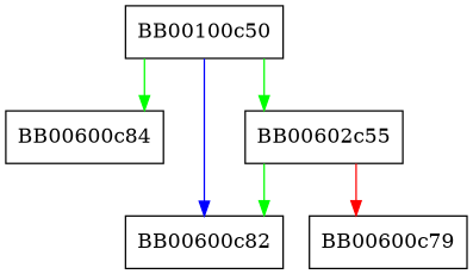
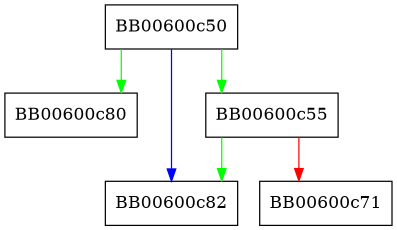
  digraph {
    splines=ortho
    node [shape=box]
    edge [color=green]
-   BB00600c50 [label=BB00100c50]
-   BB00600c80 [label=BB00600c84]
-   BB00600c55 [label=BB00602c55]
+   BB00600c50
+   BB00600c80
+   BB00600c55
    BB00600c82
-   BB00600c71 [label=BB00600c79]
+   BB00600c71
    BB00600c50 -> BB00600c80
    BB00600c50 -> BB00600c55
    BB00600c50 -> BB00600c82 [color=blue]
    BB00600c55 -> BB00600c82
    BB00600c55 -> BB00600c71 [color=red]
  }
